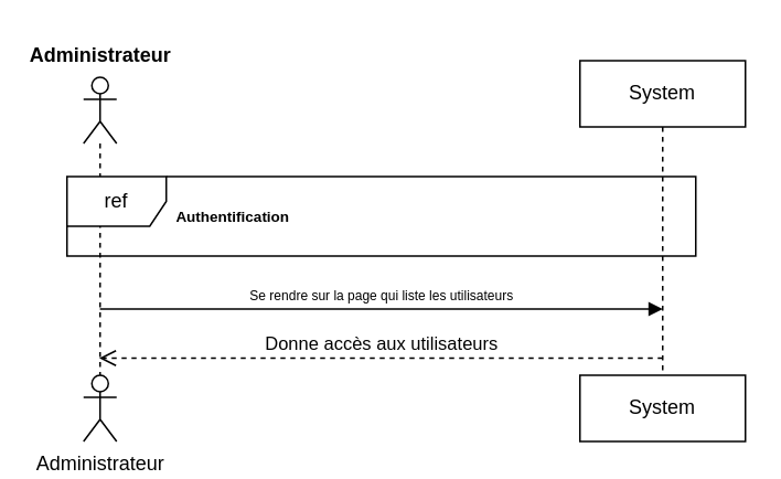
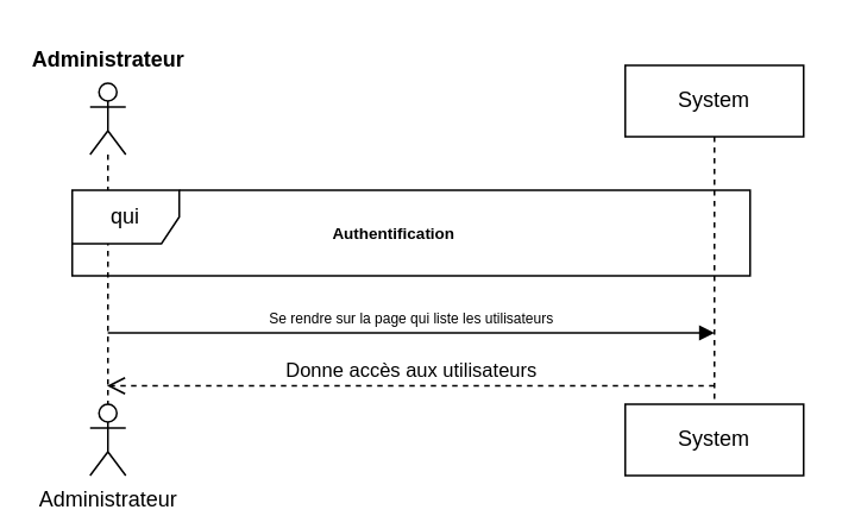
  <mxCell id="0" />
  <mxCell id="1" parent="0" />
  <mxCell id="2" value="System" style="shape=umlLifeline;perimeter=lifelinePerimeter;whiteSpace=wrap;html=1;container=1;dropTarget=0;collapsible=0;recursiveResize=0;outlineConnect=0;portConstraint=eastwest;newEdgeStyle={&quot;curved&quot;:0,&quot;rounded&quot;:0};" parent="1" vertex="1"><mxGeometry x="350" y="36" width="100" height="190" as="geometry" /></mxCell>
  <mxCell id="3" value="" style="shape=umlLifeline;perimeter=lifelinePerimeter;whiteSpace=wrap;html=1;container=1;dropTarget=0;collapsible=0;recursiveResize=0;outlineConnect=0;portConstraint=eastwest;newEdgeStyle={&quot;curved&quot;:0,&quot;rounded&quot;:0};participant=umlActor;" parent="1" vertex="1"><mxGeometry x="50" y="46" width="20" height="180" as="geometry" /></mxCell>
  <mxCell id="4" value="Administrateur" style="text;align=center;fontStyle=1;verticalAlign=middle;spacingLeft=3;spacingRight=3;strokeColor=none;rotatable=0;points=[[0,0.5],[1,0.5]];portConstraint=eastwest;html=1;" parent="1" vertex="1"><mxGeometry x="20" y="20" width="80" height="26" as="geometry" /></mxCell>
  <mxCell id="5" value="&lt;font style=&quot;font-size: 8px;&quot;&gt;Se rendre sur la page qui liste les utilisateurs&lt;/font&gt;" style="html=1;verticalAlign=bottom;endArrow=block;curved=0;rounded=0;entryX=0;entryY=0;entryDx=0;entryDy=5;" parent="1" edge="1"><mxGeometry relative="1" as="geometry"><mxPoint x="59.929" y="186" as="sourcePoint" /><mxPoint x="400" y="186" as="targetPoint" /></mxGeometry></mxCell>
  <mxCell id="6" value="System" style="html=1;whiteSpace=wrap;" parent="1" vertex="1"><mxGeometry x="350" y="226" width="100" height="40" as="geometry" /></mxCell>
  <mxCell id="7" value="Administrateur" style="shape=umlActor;verticalLabelPosition=bottom;verticalAlign=top;html=1;" parent="1" vertex="1"><mxGeometry x="50" y="226" width="20" height="40" as="geometry" /></mxCell>
- <mxCell id="8" value="ref" style="shape=umlFrame;whiteSpace=wrap;html=1;pointerEvents=0;" parent="1" vertex="1"><mxGeometry x="40" y="106" width="380" height="48" as="geometry" /></mxCell>
- <mxCell id="9" value="&lt;font style=&quot;font-size: 9px;&quot;&gt;Authentification&lt;/font&gt;" style="text;align=center;fontStyle=1;verticalAlign=middle;spacingLeft=3;spacingRight=3;strokeColor=none;rotatable=0;points=[[0,0.5],[1,0.5]];portConstraint=eastwest;html=1;" parent="1" vertex="1"><mxGeometry x="100" y="117" width="80" height="26" as="geometry" /></mxCell>
+ <mxCell id="8" value="qui" style="shape=umlFrame;whiteSpace=wrap;html=1;pointerEvents=0;" parent="1" vertex="1"><mxGeometry x="40" y="106" width="380" height="48" as="geometry" /></mxCell>
+ <mxCell id="9" value="&lt;font style=&quot;font-size: 9px;&quot;&gt;Authentification&lt;/font&gt;" style="text;align=center;fontStyle=1;verticalAlign=middle;spacingLeft=3;spacingRight=3;strokeColor=none;rotatable=0;points=[[0,0.5],[1,0.5]];portConstraint=eastwest;html=1;" parent="1" vertex="1"><mxGeometry x="180" y="117" width="80" height="26" as="geometry" /></mxCell>
  <mxCell id="10" value="Donne accès aux utilisateurs" style="html=1;verticalAlign=bottom;endArrow=open;dashed=1;endSize=8;curved=0;rounded=0;" edge="1" parent="1" target="3"><mxGeometry relative="1" as="geometry"><mxPoint x="400" y="215.66" as="sourcePoint" /><mxPoint x="320" y="215.66" as="targetPoint" /></mxGeometry></mxCell>
